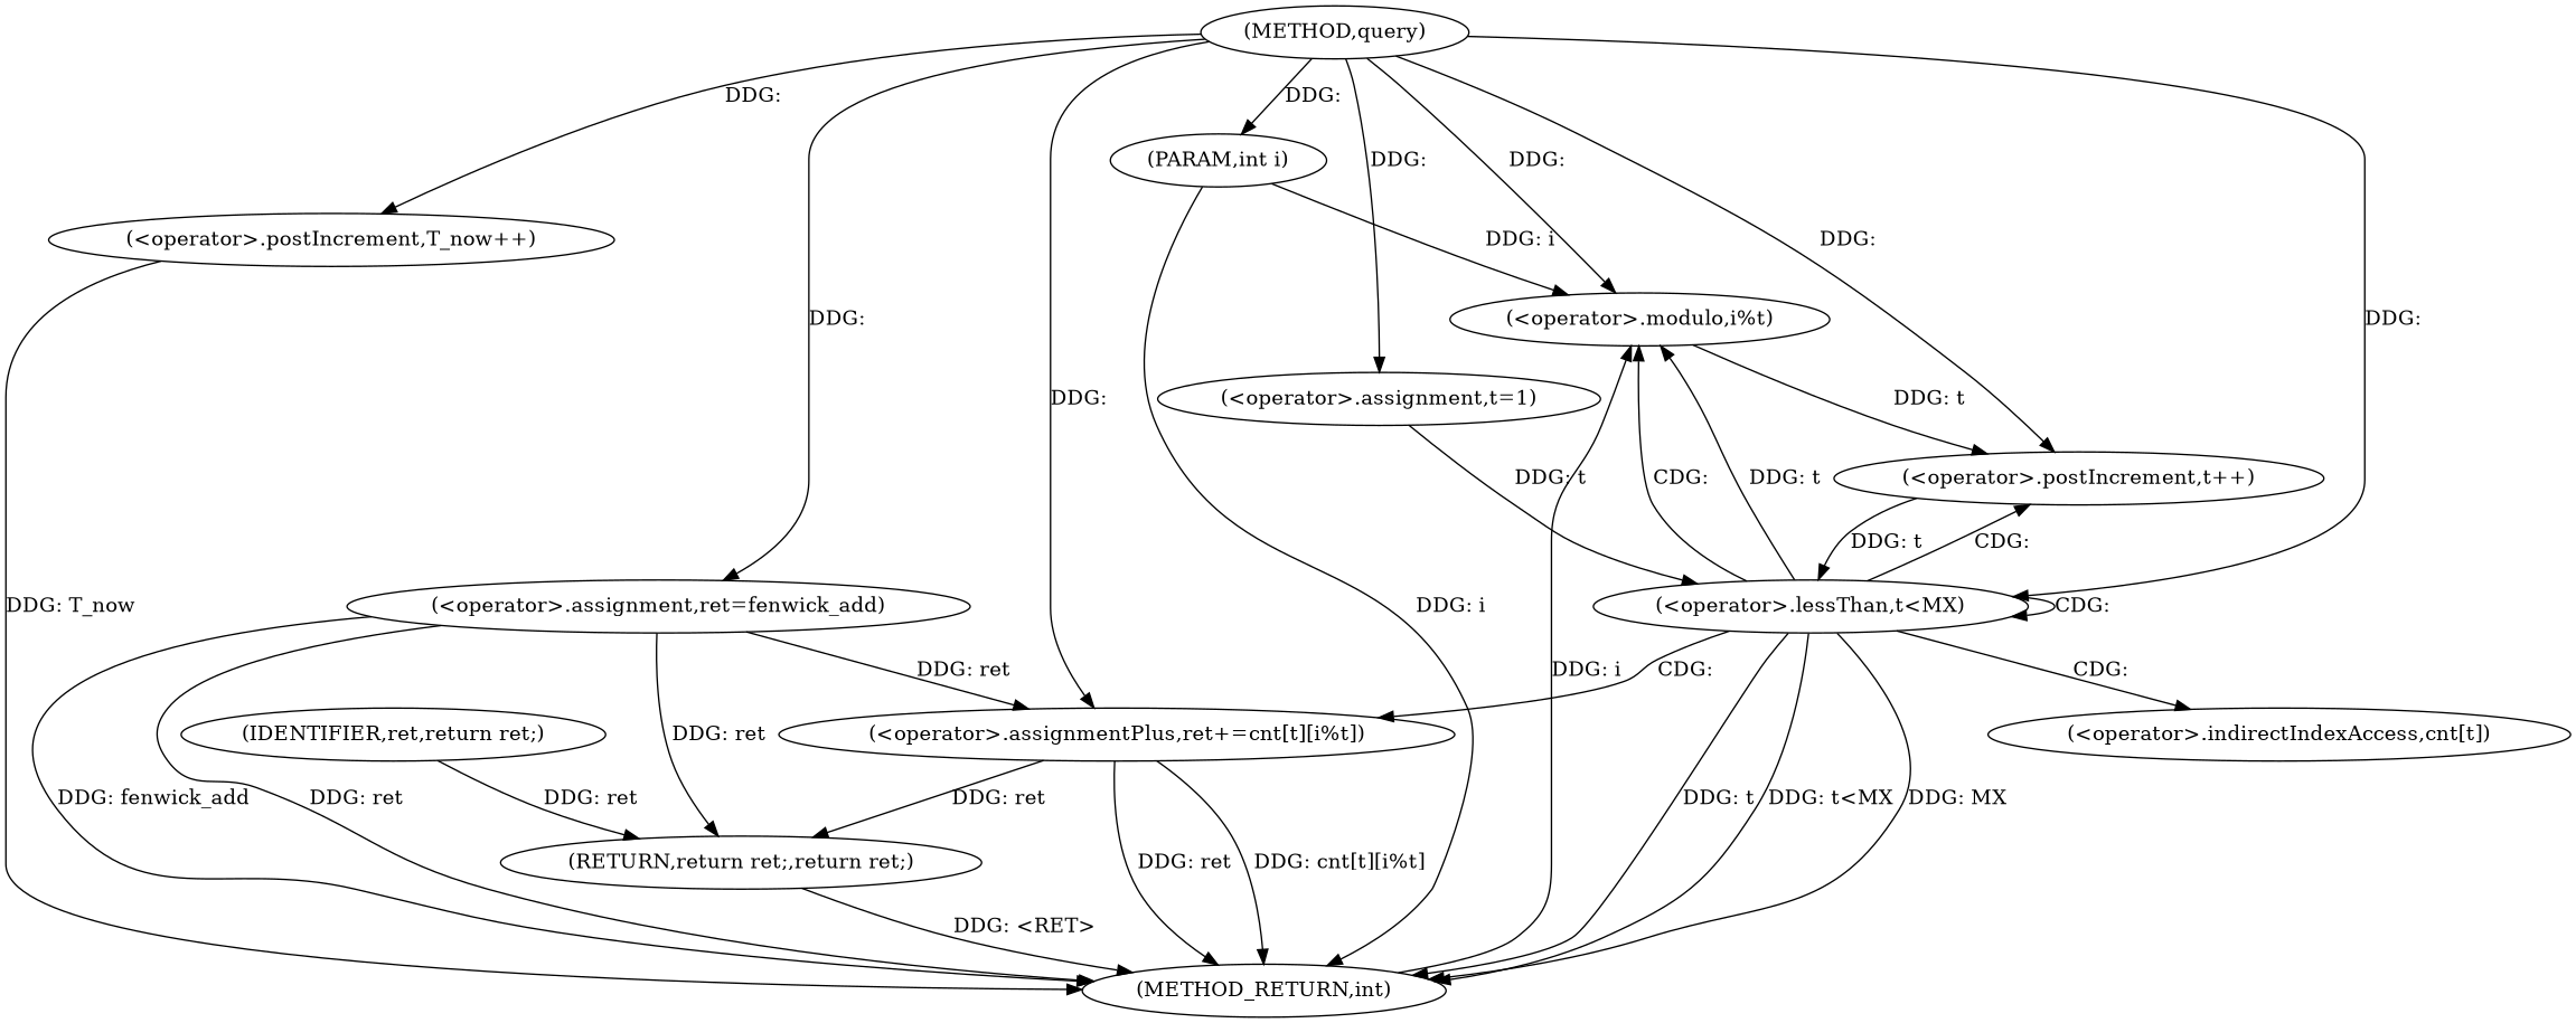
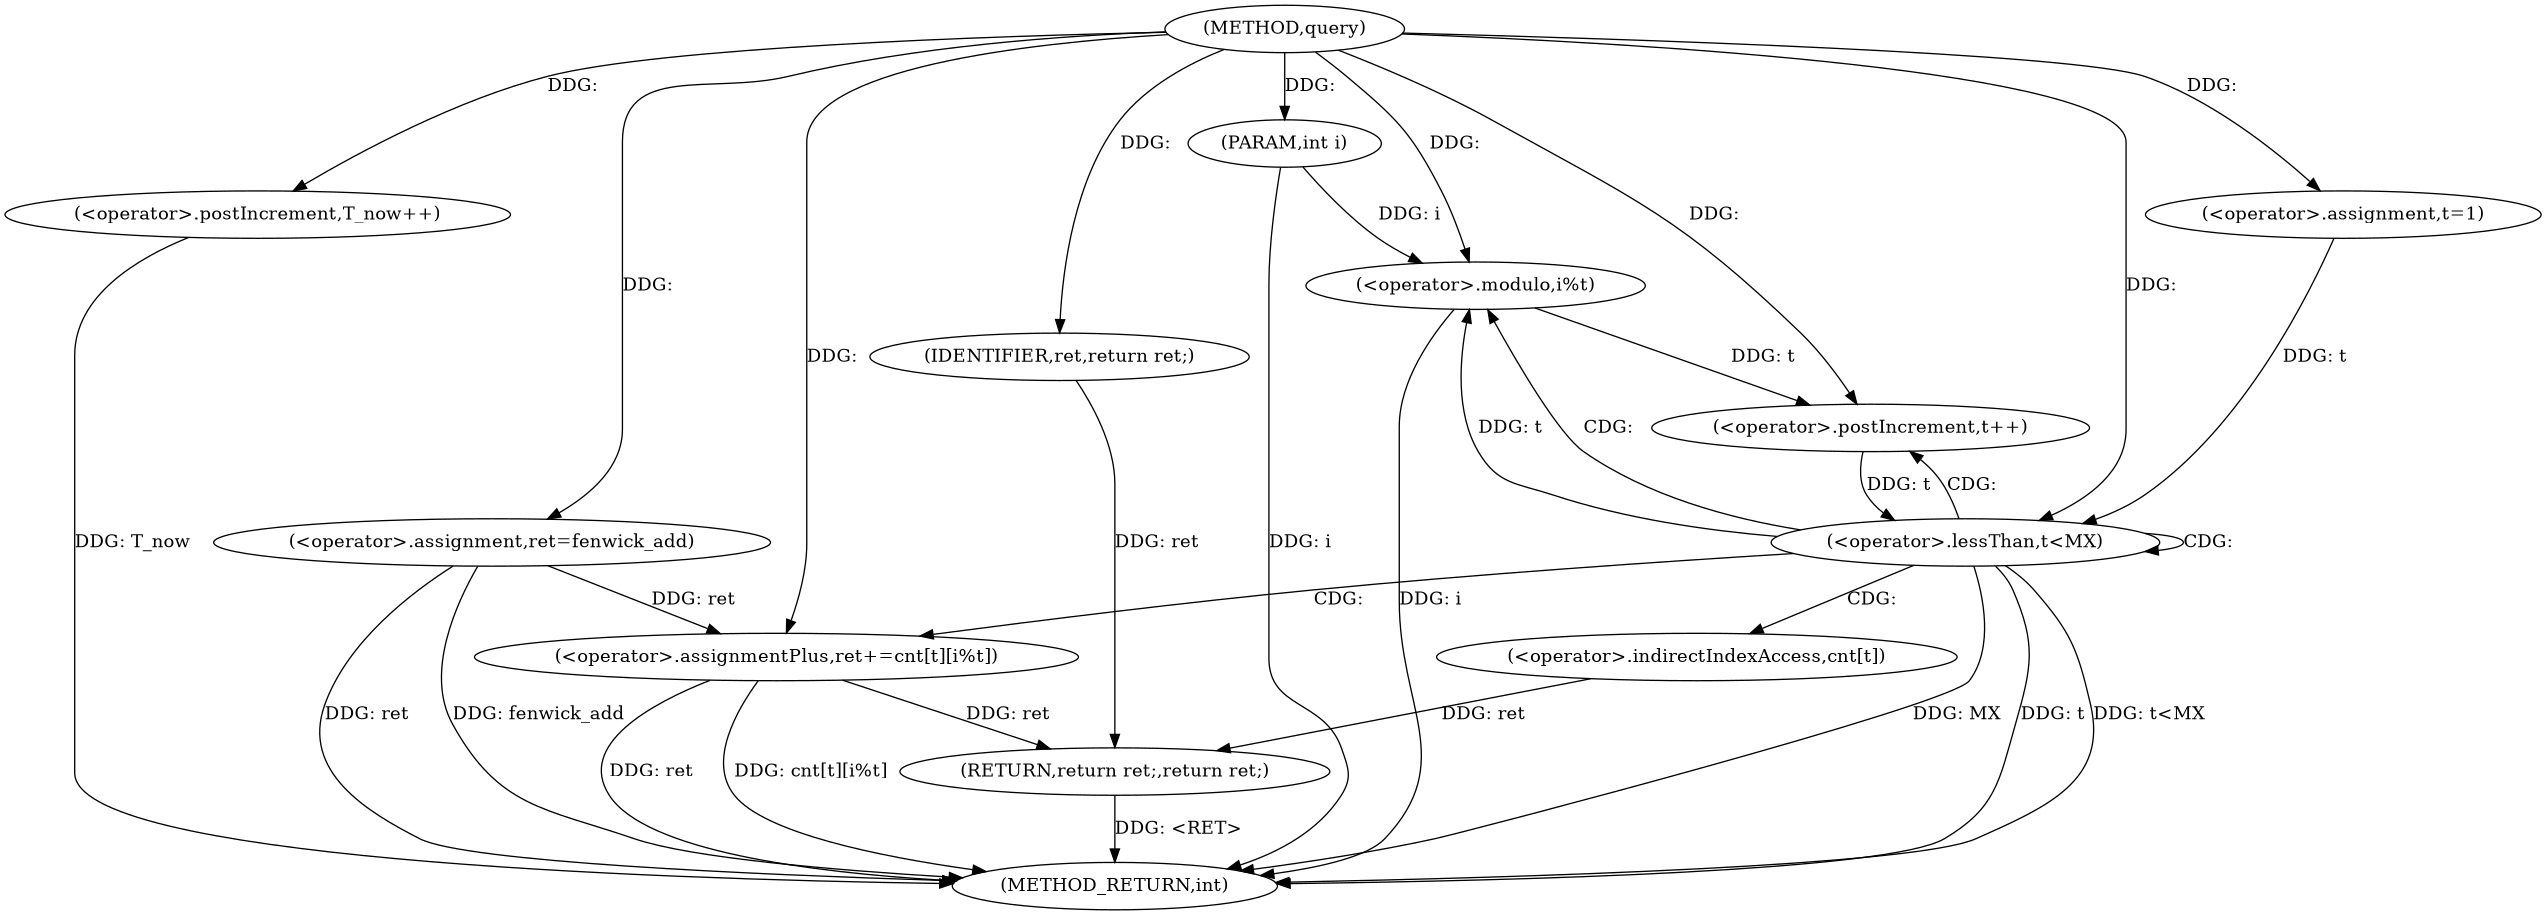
  digraph {
    n1 [label="(METHOD,query)"]
    n2 [label="(PARAM,int i)"]
    n3 [label="(<operator>.postIncrement,T_now++)"]
    n4 [label="(<operator>.assignment,ret=fenwick_add)"]
    n5 [label="(<operator>.assignment,t=1)"]
    n6 [label="(<operator>.lessThan,t<MX)"]
    n7 [label="(<operator>.postIncrement,t++)"]
    n8 [label="(<operator>.assignmentPlus,ret+=cnt[t][i%t])"]
    n9 [label="(IDENTIFIER,ret,return ret;)"]
    n10 [label="(<operator>.modulo,i%t)"]
    n11 [label="(METHOD_RETURN,int)"]
    n12 [label="(RETURN,return ret;,return ret;)"]
    n13 [label="(<operator>.indirectIndexAccess,cnt[t])"]
    n1 -> n2 [label="DDG: "]
    n1 -> n3 [label="DDG: "]
    n1 -> n4 [label="DDG: "]
    n1 -> n5 [label="DDG: "]
    n1 -> n6 [label="DDG: "]
    n1 -> n7 [label="DDG: "]
    n1 -> n8 [label="DDG: "]
+   n1 -> n9 [label="DDG: "]
    n1 -> n10 [label="DDG: "]
    n2 -> n10 [label="DDG: i"]
    n2 -> n11 [label="DDG: i"]
    n3 -> n11 [label="DDG: T_now"]
    n4 -> n8 [label="DDG: ret"]
    n4 -> n11 [label="DDG: ret"]
    n4 -> n11 [label="DDG: fenwick_add"]
-   n4 -> n12 [label="DDG: ret"]
+   n13 -> n12 [label="DDG: ret"]
    n5 -> n6 [label="DDG: t"]
    n6 -> n6 [label="CDG: "]
    n6 -> n7 [label="CDG: "]
    n6 -> n8 [label="CDG: "]
    n6 -> n10 [label="DDG: t"]
    n6 -> n10 [label="CDG: "]
    n6 -> n11 [label="DDG: t"]
    n6 -> n11 [label="DDG: t<MX"]
    n6 -> n11 [label="DDG: MX"]
    n6 -> n13 [label="CDG: "]
    n7 -> n6 [label="DDG: t"]
    n8 -> n11 [label="DDG: ret"]
    n8 -> n11 [label="DDG: cnt[t][i%t]"]
    n8 -> n12 [label="DDG: ret"]
    n9 -> n12 [label="DDG: ret"]
    n10 -> n7 [label="DDG: t"]
-   n11 -> n10 [label="DDG: i"]
+   n10 -> n11 [label="DDG: i"]
    n12 -> n11 [label="DDG: <RET>"]
  }
